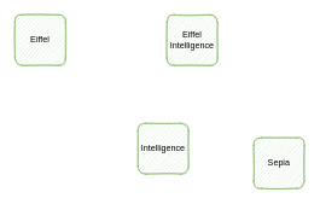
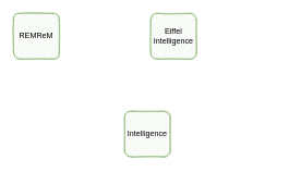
  <mxCell id="0" />
  <mxCell id="1" parent="0" />
- <mxCell id="2" value="Eiffel" style="whiteSpace=wrap;html=1;aspect=fixed;sketch=1;rounded=1;fillColor=#d5e8d4;strokeColor=#82b366;" vertex="1" parent="1"><mxGeometry x="20" y="20" width="70" height="70" as="geometry" /></mxCell>
+ <mxCell id="2" value="REMReM" style="whiteSpace=wrap;html=1;aspect=fixed;sketch=1;rounded=1;fillColor=#d5e8d4;strokeColor=#82b366;" vertex="1" parent="1"><mxGeometry x="20" y="20" width="70" height="70" as="geometry" /></mxCell>
  <mxCell id="3" value="Eiffel Intelligence" style="whiteSpace=wrap;html=1;aspect=fixed;sketch=1;rounded=1;fillColor=#d5e8d4;strokeColor=#82b366;" vertex="1" parent="1"><mxGeometry x="230" y="20" width="70" height="70" as="geometry" /></mxCell>
  <mxCell id="4" value="&lt;div&gt;Intelligence&lt;/div&gt;" style="whiteSpace=wrap;html=1;aspect=fixed;sketch=1;rounded=1;fillColor=#d5e8d4;strokeColor=#82b366;" vertex="1" parent="1"><mxGeometry x="190" y="170" width="70" height="70" as="geometry" /></mxCell>
- <mxCell id="5" value="Sepia" style="whiteSpace=wrap;html=1;aspect=fixed;sketch=1;rounded=1;fillColor=#d5e8d4;strokeColor=#82b366;" vertex="1" parent="1"><mxGeometry x="350" y="190" width="70" height="70" as="geometry" /></mxCell>
